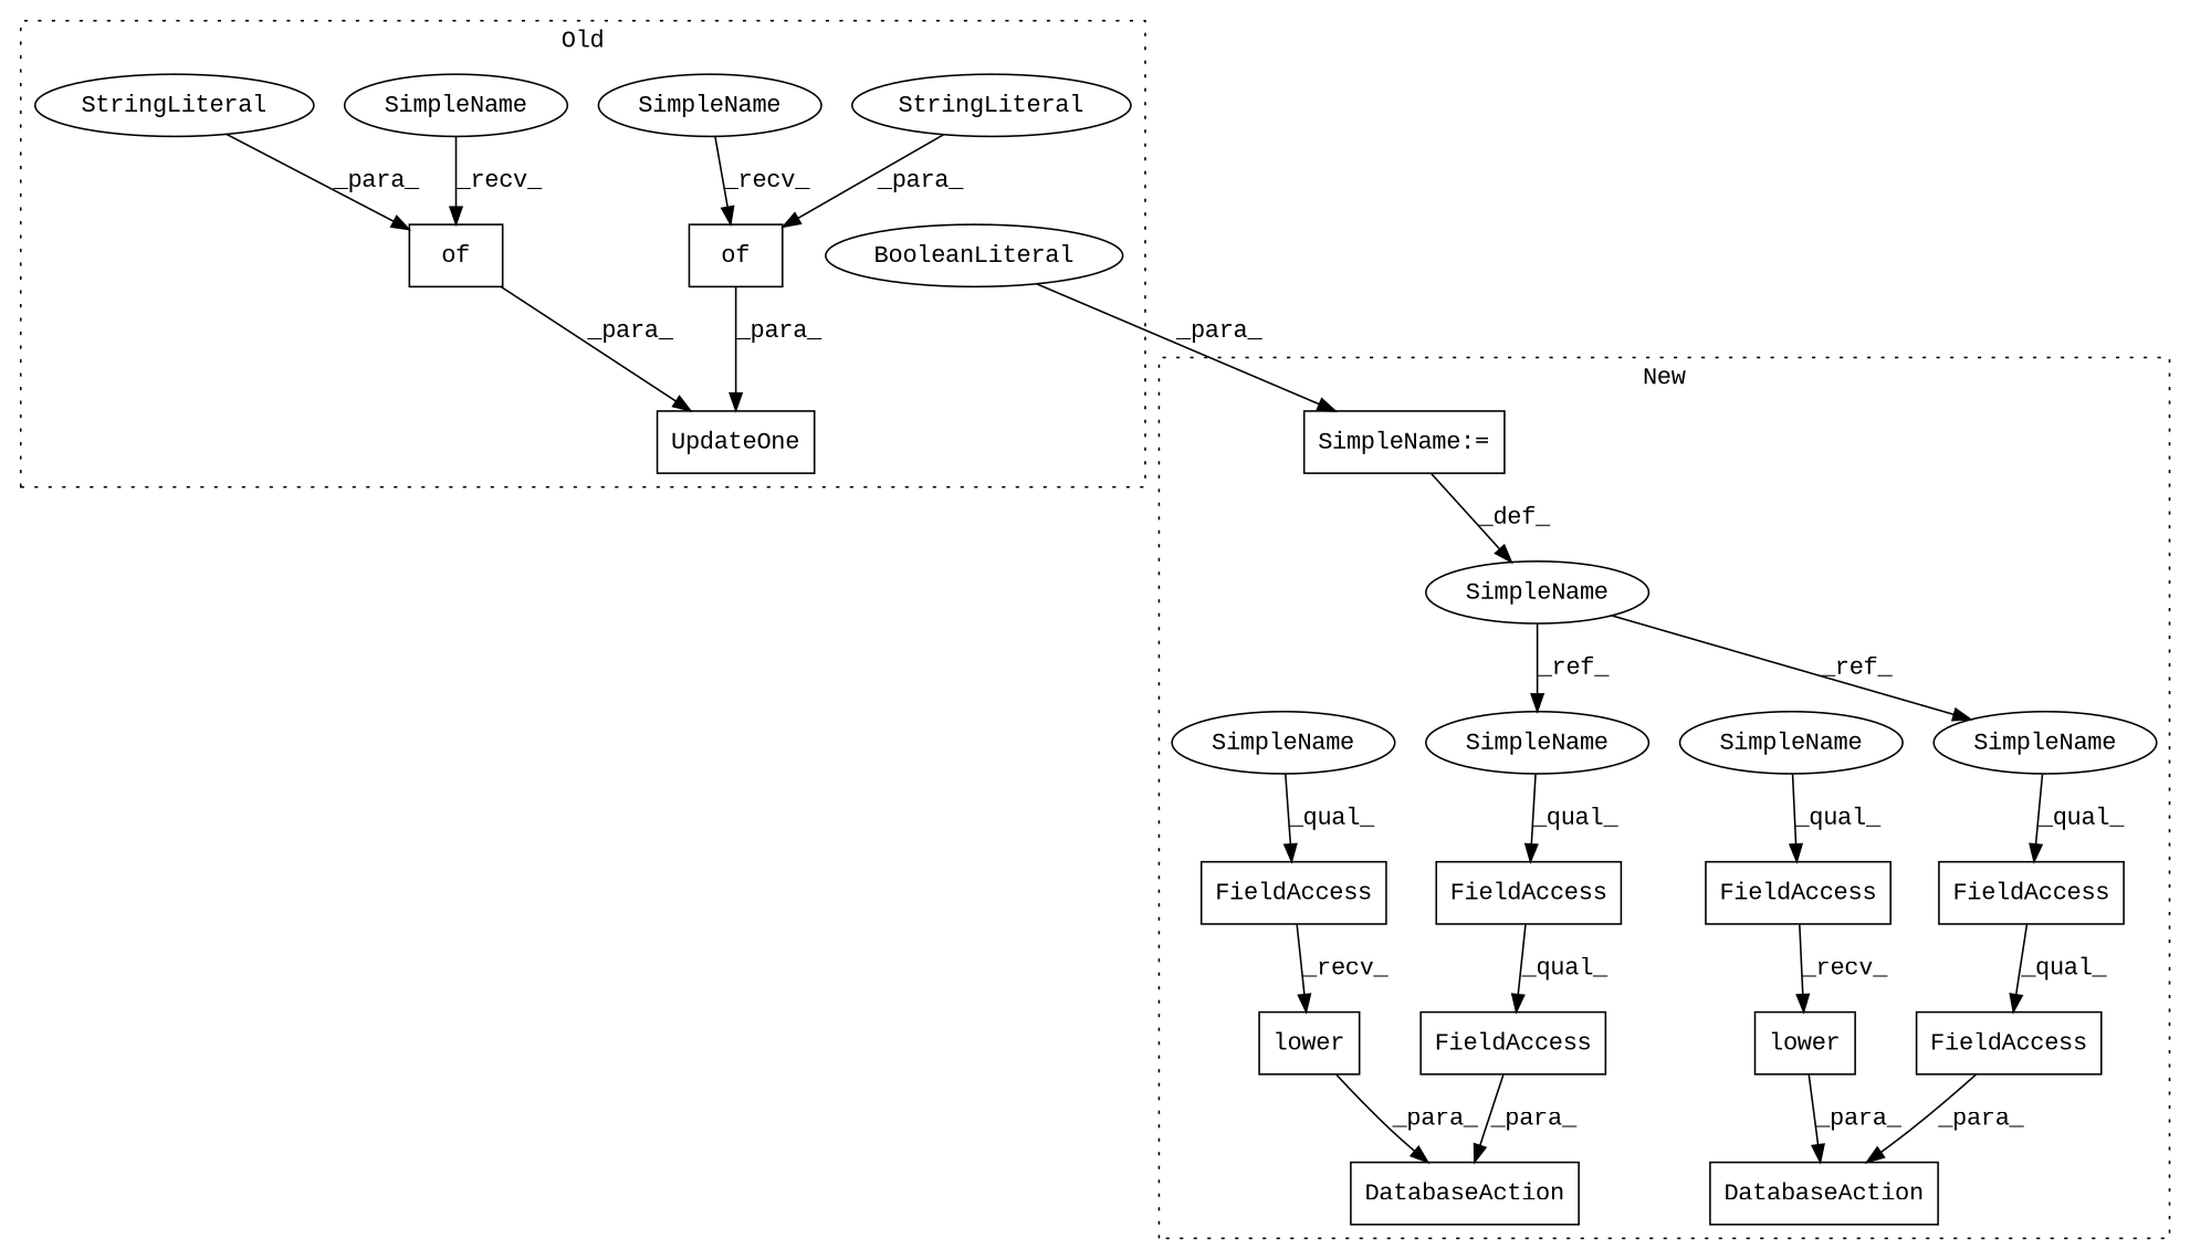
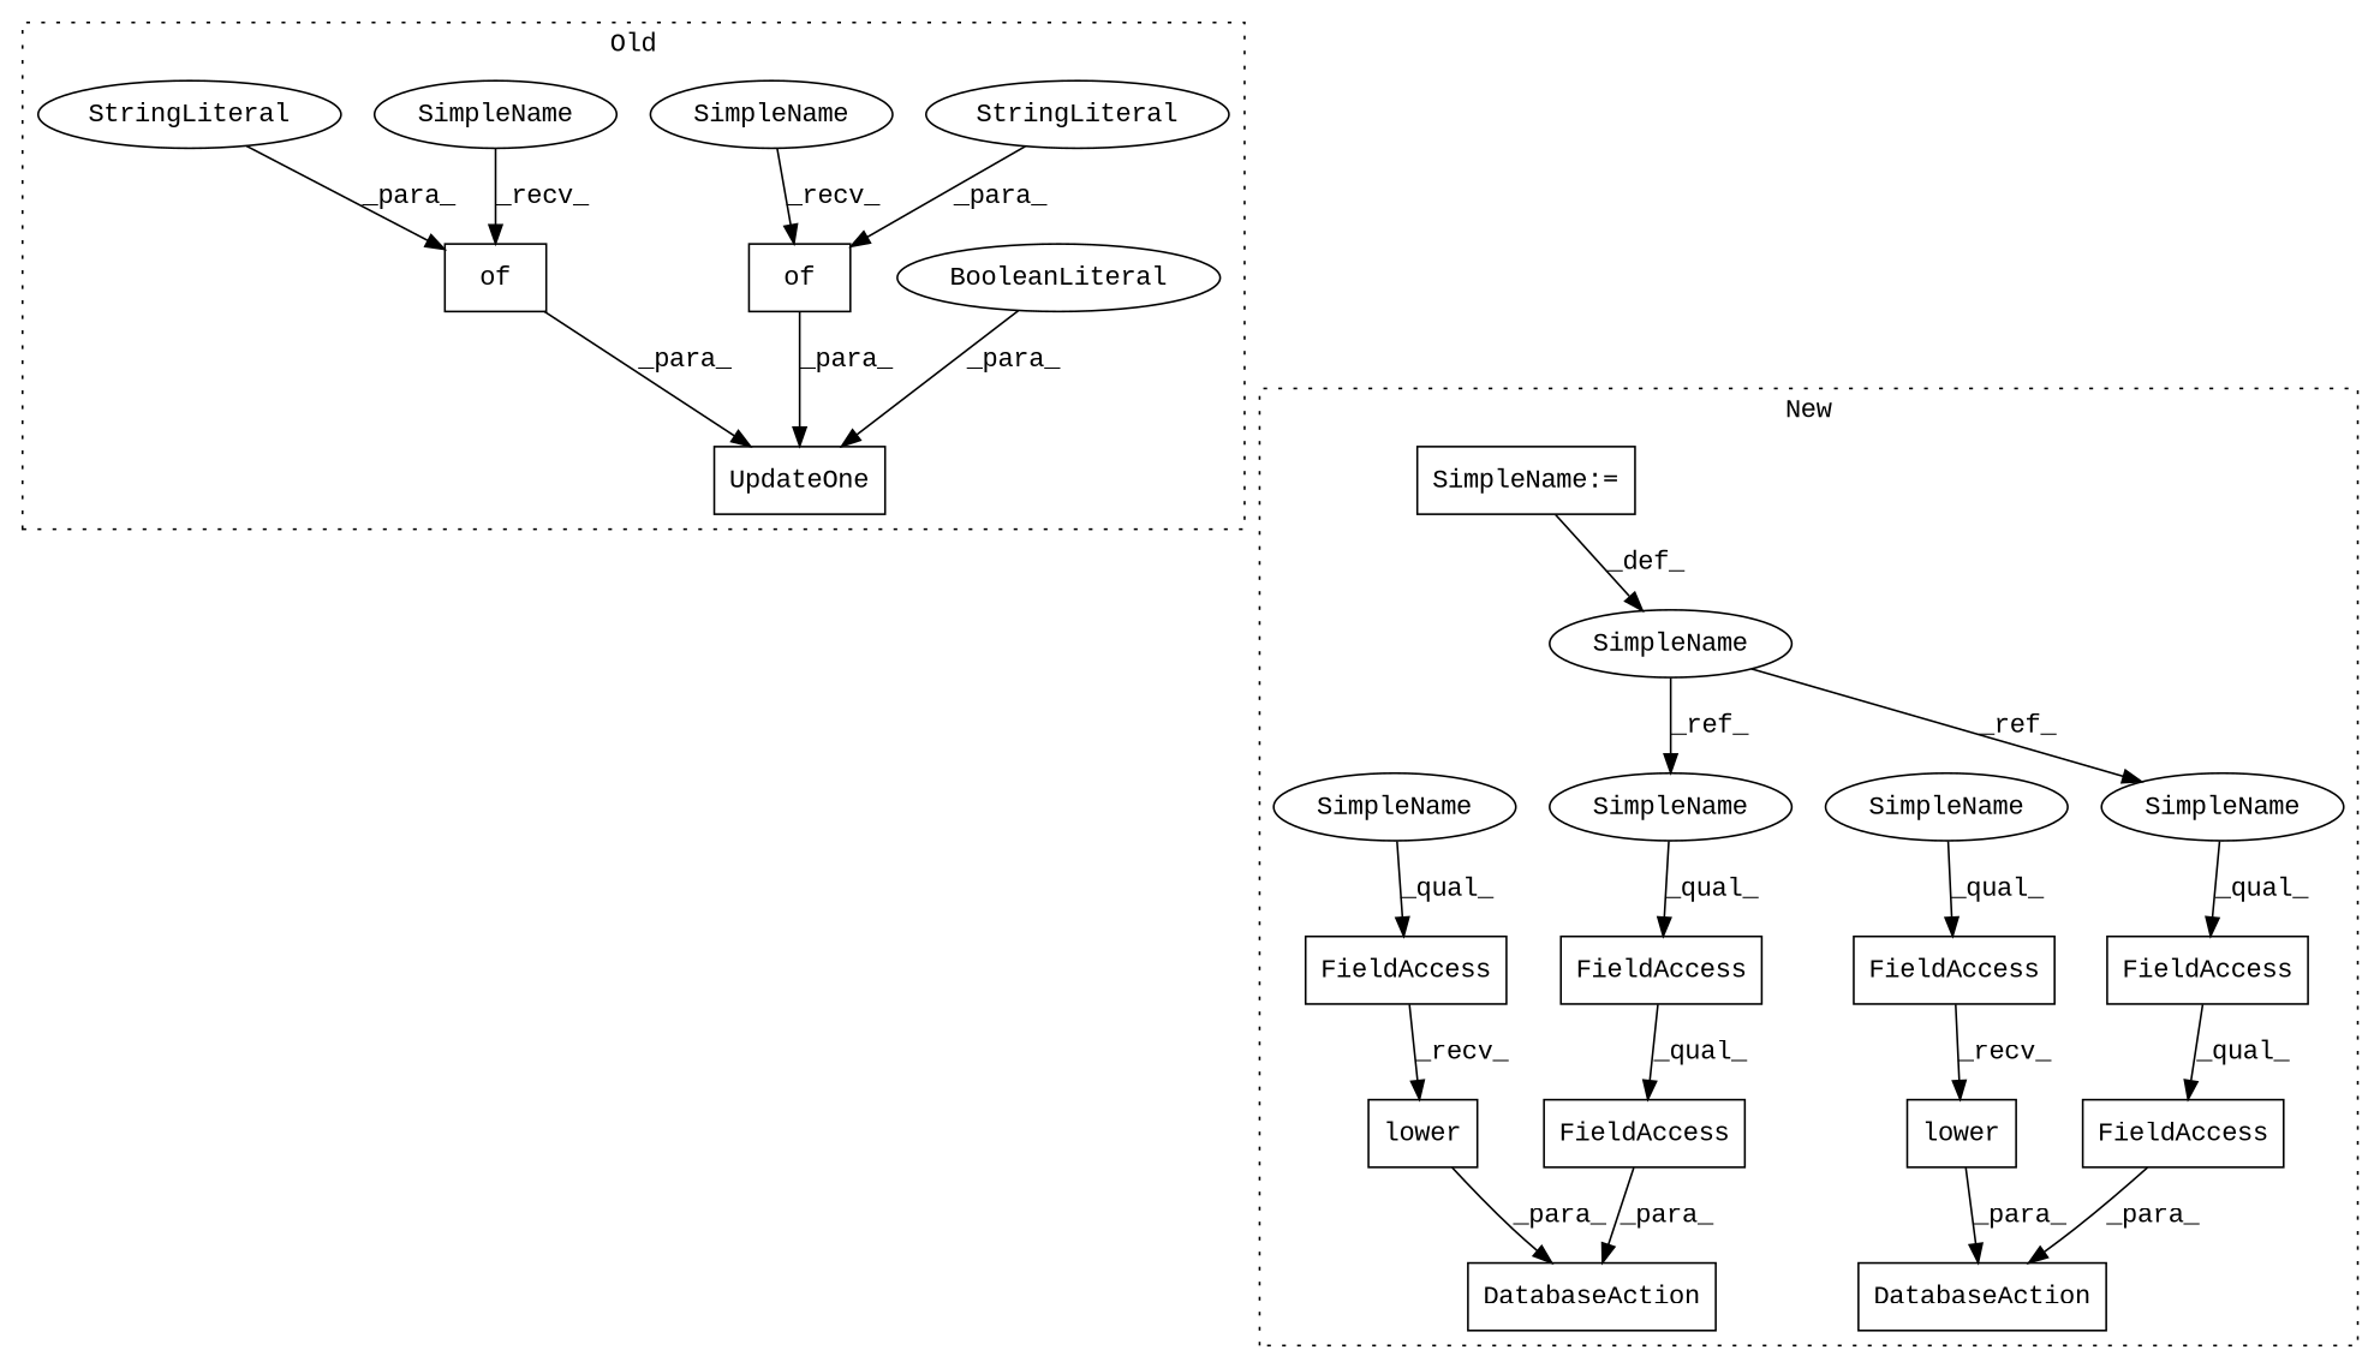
  digraph {
    fontname="Liberation Mono"
    node [a=32 fontname="Liberation Mono" l=14 s=10227 shape=box]
    edge [fontname="Liberation Mono"]
    n1 [l="3,1" label=of s="9745,9762"]
    n2 [l="3,1" label=of s="9768,10136"]
    n3 [a=45 l=4 label=StringLiteral s=9748 shape=ellipse]
    n4 [a=45 l=6 label=StringLiteral s=9771 shape=ellipse]
    n5 [l="10,1" label=UpdateOne s="9731,10142"]
    n6 [a=9 l=4 label=BooleanLiteral s=10138 shape=ellipse]
    n7 [a=42 l=3 label=SimpleName s=9741 shape=ellipse]
    n8 [a=42 l=3 label=SimpleName s=9764 shape=ellipse]
    n9 [l="15,1" label=DatabaseAction s="10212,10286"]
    n10 [a=22 l=32 label=FieldAccess]
    n11 [a=22 l=22 label=FieldAccess]
    n12 [l=7 label=lower s=10275]
    n13 [a=22 label=FieldAccess s=10260]
    n14 [a=22 label=FieldAccess s=10147]
    n15 [l=7 label=lower s=10162]
    n16 [l="15,1" label=DatabaseAction s="10099,10173"]
    n17 [a=22 l=32 label=FieldAccess s=10114]
    n18 [a=22 l=22 label=FieldAccess s=10114]
    n19 [a=42 label=SimpleName s=9509 shape=ellipse]
    n20 [a=7 label="SimpleName:=" s=9509]
    n21 [a=42 l=4 label=SimpleName s=10147 shape=ellipse]
    n22 [a=42 l=4 label=SimpleName s=10260 shape=ellipse]
    n23 [a=42 label=SimpleName s=10114 shape=ellipse]
    n24 [a=42 label=SimpleName shape=ellipse]
    subgraph cluster_1 {
      label=Old
      style=dotted
      n1
      n2
      n3
      n4
      n5
      n6
      n7
      n8
    }
    subgraph cluster_2 {
      label=New
      style=dotted
      n9
      n10
      n11
      n12
      n13
      n14
      n15
      n16
      n17
      n18
      n19
      n20
      n21
      n22
      n23
      n24
    }
    n1 -> n5 [label=_para_]
    n2 -> n5 [label=_para_]
    n3 -> n1 [label=_para_]
    n4 -> n2 [label=_para_]
-   n6 -> n20 [label=_para_]
+   n6 -> n5 [label=_para_]
    n7 -> n1 [label=_recv_]
    n8 -> n2 [label=_recv_]
    n10 -> n9 [label=_para_]
    n11 -> n10 [label=_qual_]
    n12 -> n9 [label=_para_]
    n13 -> n12 [label=_recv_]
    n14 -> n15 [label=_recv_]
    n15 -> n16 [label=_para_]
    n17 -> n16 [label=_para_]
    n18 -> n17 [label=_qual_]
    n19 -> n23 [label=_ref_]
    n19 -> n24 [label=_ref_]
    n20 -> n19 [label=_def_]
    n21 -> n14 [label=_qual_]
    n22 -> n13 [label=_qual_]
    n23 -> n18 [label=_qual_]
    n24 -> n11 [label=_qual_]
  }
